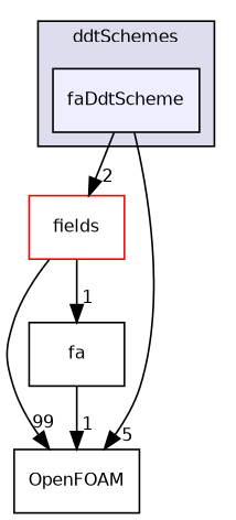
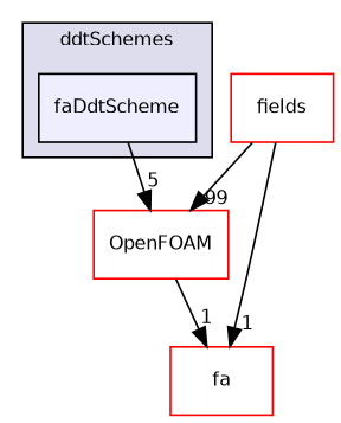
  digraph {
    compound=true
    node [fontname=Helvetica fontsize=10 shape=box]
    edge [headlabel=1 labeldistance=1.5 labelfontname=Helvetica labelfontsize=10]
    n1 [fillcolor="#eeeeff" label=faDdtScheme pencolor=black style=filled]
    n2 [color=red label=fields]
-   n3 [color=black label=OpenFOAM]
-   n4 [label=fa]
+   n3 [color=red label=OpenFOAM]
+   n4 [label=fa color=red]
    subgraph cluster_1 {
      bgcolor="#ddddee"
      fontname=Helvetica
      fontsize=10
      label=ddtSchemes
      pencolor=black
      n1
    }
-   n1 -> n2 [headlabel=2]
    n1 -> n3 [headlabel=5]
    n2 -> n3 [headlabel=99]
    n2 -> n4
-   n4 -> n3
+   n3 -> n4
  }
